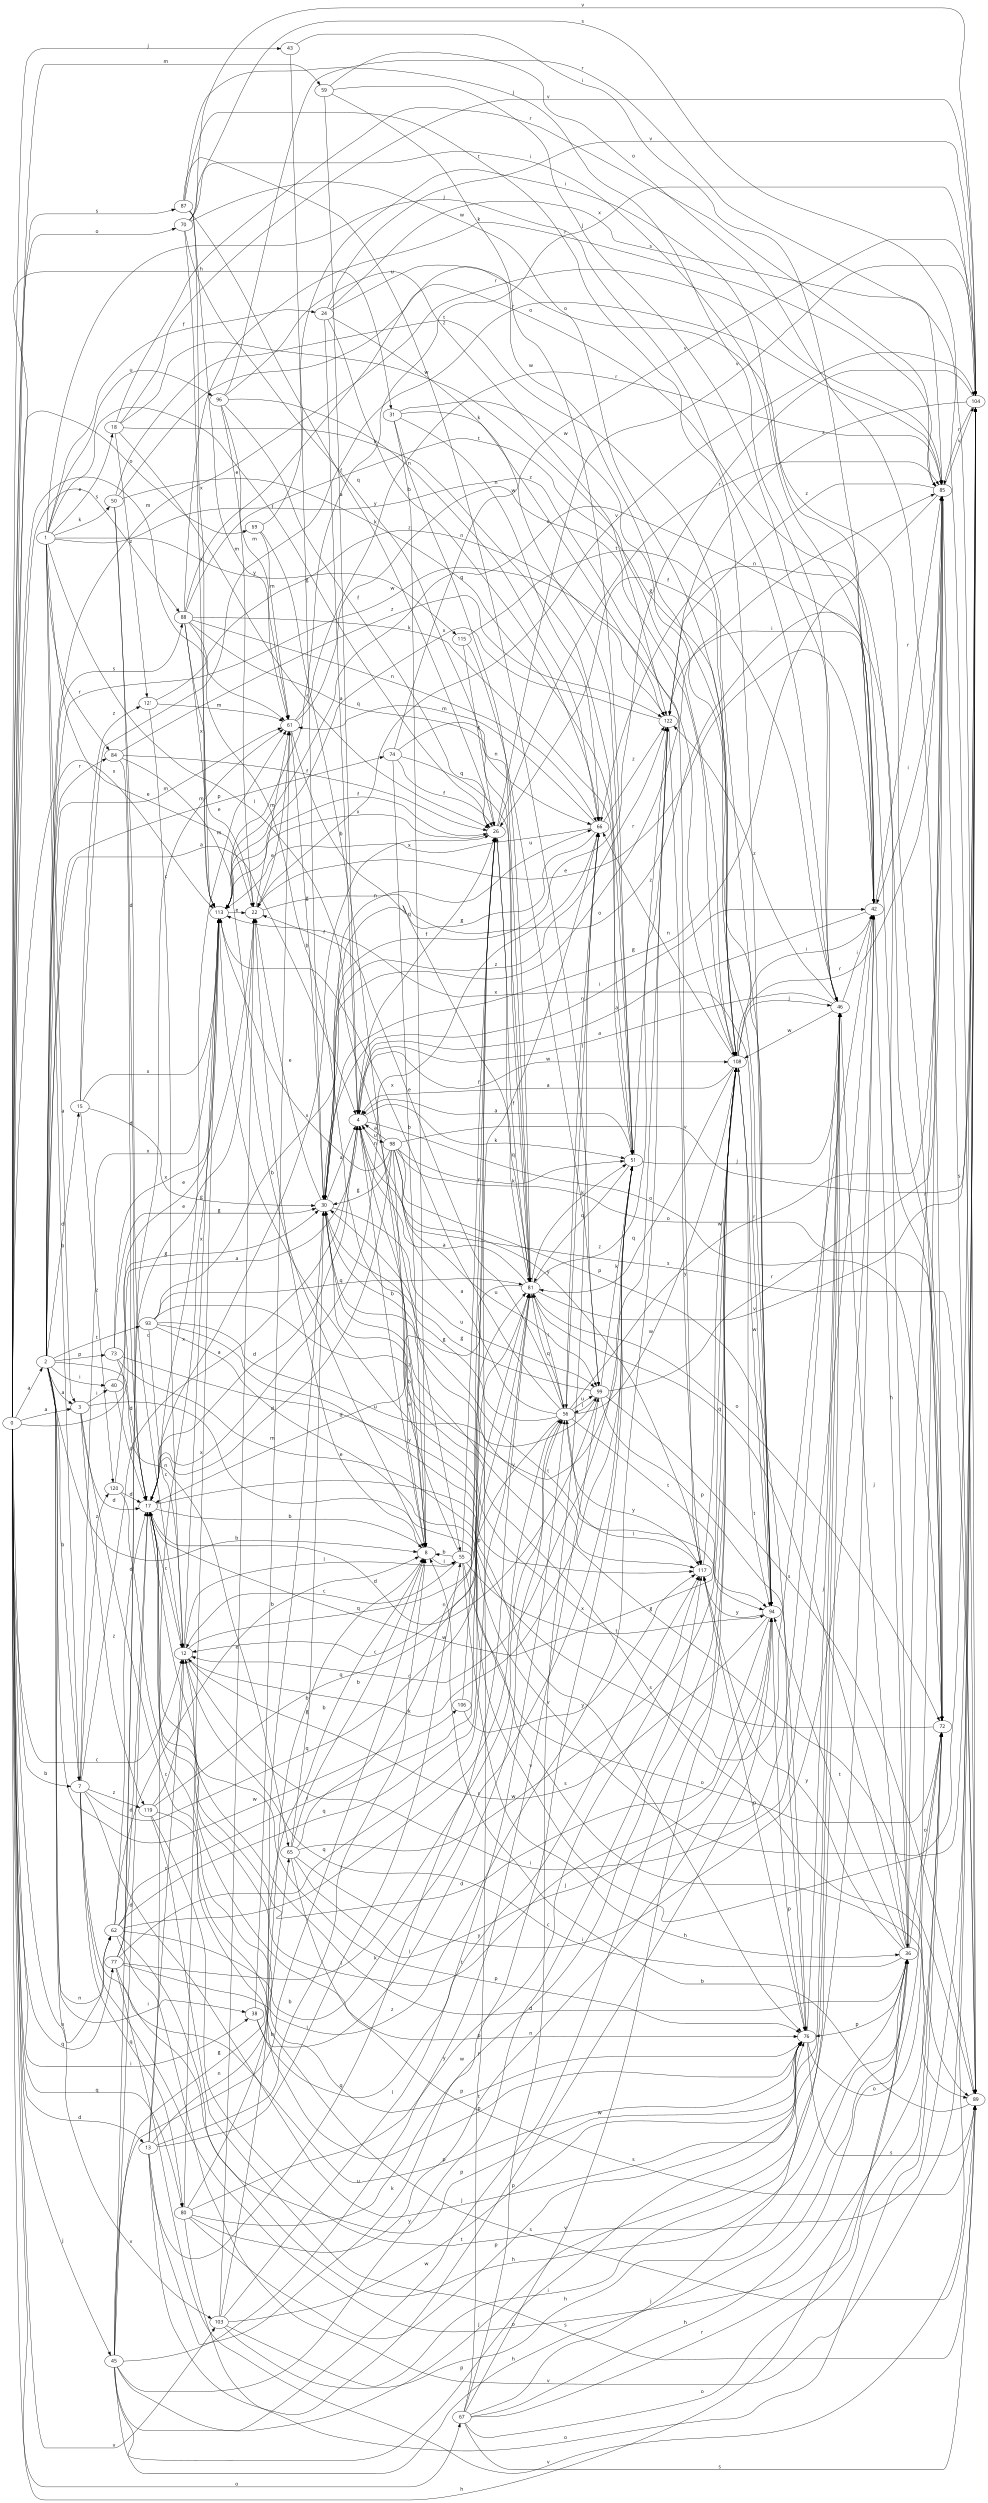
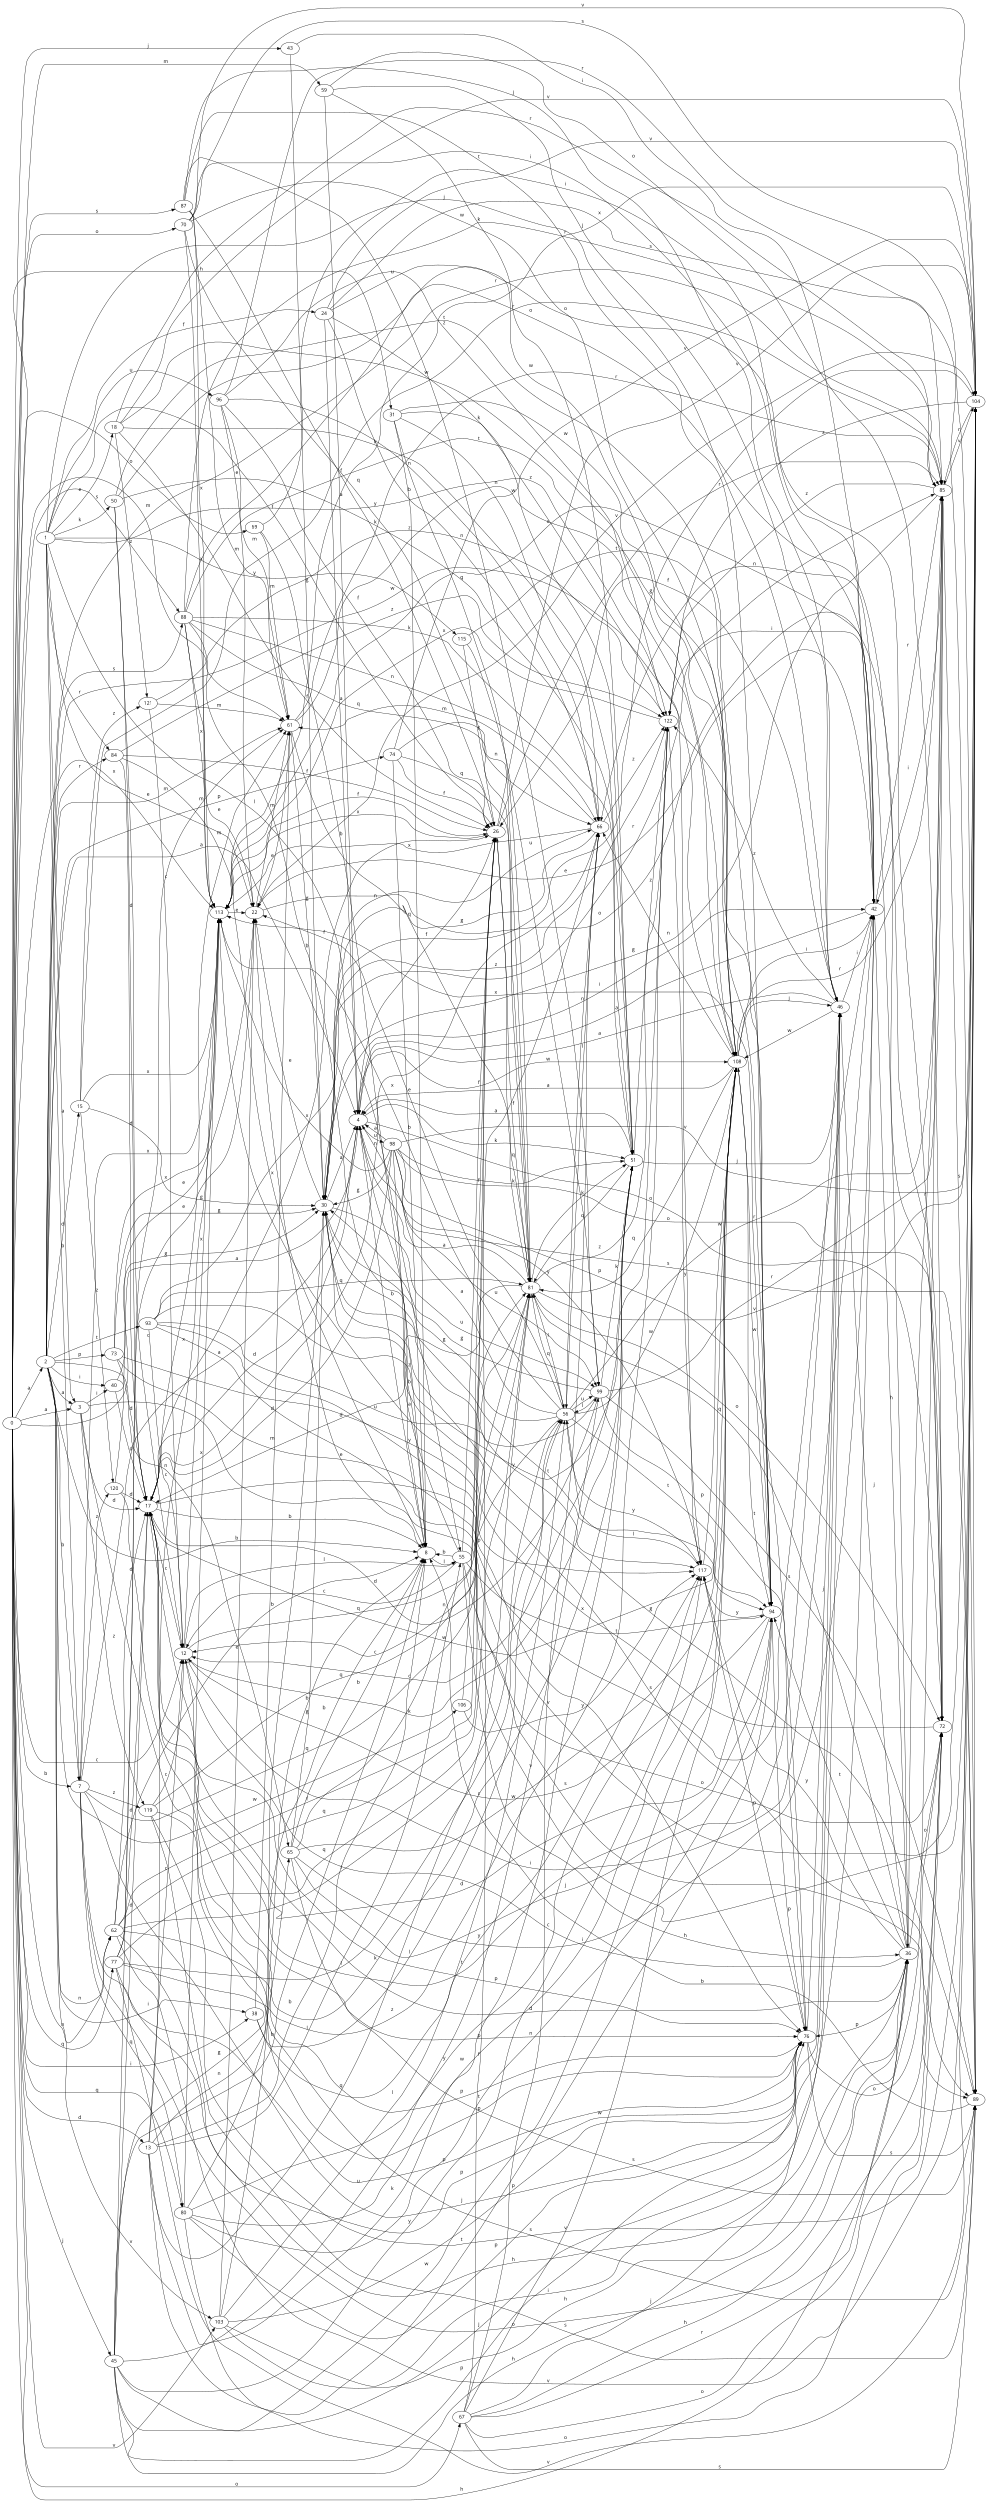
  strict digraph {
    fontname="Open Sans"
    rankdir=LR
    node [fontname="Open Sans"]
    edge [fontname="Open Sans"]
    0
    2
    3
    7
    12
    13
    30
    31
    36
    38
    43
    45
    59
    61
    62
    67
    69
    70
    77
    80
    87
    88
    103
    113
    84
    4
    8
    15
    40
    65
    73
    74
    85
    93
    106
    108
    17
    89
    104
    119
    46
    72
    76
    81
    120
    55
    51
    42
    94
    22
    117
    99
    122
    66
    56
    26
    1
    18
    24
    50
    96
    115
    121
    98
    0 -> 2 [label=a]
    0 -> 3 [label=a]
    0 -> 7 [label=b]
    0 -> 12 [label=c]
    0 -> 13 [label=d]
    0 -> 30 [label=g]
    0 -> 31 [label=h]
    0 -> 36 [label=h]
    0 -> 38 [label=i]
    0 -> 43 [label=j]
    0 -> 45 [label=j]
    0 -> 59 [label=m]
    0 -> 61 [label=m]
    0 -> 62 [label=n]
    0 -> 67 [label=o]
    0 -> 69 [label=o]
    0 -> 70 [label=o]
    0 -> 77 [label=q]
    0 -> 80 [label=q]
    0 -> 87 [label=s]
    0 -> 88 [label=s]
    0 -> 103 [label=v]
    0 -> 113 [label=x]
    2 -> 3 [label=a]
    2 -> 7 [label=b]
    2 -> 38 [label=i]
    2 -> 61 [label=m]
    2 -> 62 [label=n]
    2 -> 88 [label=s]
    2 -> 103 [label=v]
    2 -> 84 [label=r]
    2 -> 4 [label=a]
    2 -> 8 [label=b]
    2 -> 15 [label=d]
    2 -> 40 [label=i]
    2 -> 65 [label=n]
    2 -> 73 [label=p]
    2 -> 74 [label=p]
    2 -> 85 [label=r]
    2 -> 93 [label=t]
    2 -> 106 [label=w]
    2 -> 108 [label=w]
    3 -> 40 [label=i]
    3 -> 17 [label=d]
    3 -> 89 [label=s]
    3 -> 104 [label=v]
    3 -> 119 [label=z]
    7 -> 80 [label=q]
    7 -> 113 [label=x]
    7 -> 4 [label=a]
    7 -> 119 [label=z]
    7 -> 46 [label=j]
    7 -> 72 [label=o]
    7 -> 76 [label=p]
    7 -> 81 [label=q]
    7 -> 120 [label=z]
    12 -> 113 [label=x]
    12 -> 76 [label=p]
    12 -> 81 [label=q]
    12 -> 55 [label=l]
    12 -> 51 [label=k]
    12 -> 42 [label=i]
    13 -> 12 [label=c]
    13 -> 113 [label=x]
    13 -> 8 [label=b]
    13 -> 65 [label=n]
    13 -> 81 [label=q]
    13 -> 55 [label=l]
    13 -> 51 [label=k]
    13 -> 94 [label=t]
    30 -> 4 [label=a]
    30 -> 85 [label=r]
    30 -> 89 [label=s]
    30 -> 42 [label=i]
    30 -> 94 [label=t]
    30 -> 22 [label=e]
    30 -> 117 [label=y]
    30 -> 99 [label=u]
    30 -> 122 [label=z]
    31 -> 8 [label=b]
    31 -> 108 [label=w]
    31 -> 81 [label=q]
    31 -> 122 [label=z]
    31 -> 66 [label=n]
    36 -> 12 [label=c]
    36 -> 85 [label=r]
    36 -> 17 [label=d]
    36 -> 46 [label=j]
    36 -> 72 [label=o]
    36 -> 76 [label=p]
    36 -> 81 [label=q]
    36 -> 94 [label=t]
    36 -> 117 [label=y]
    36 -> 66 [label=n]
    38 -> 61 [label=m]
    38 -> 117 [label=y]
    38 -> 56 [label=l]
    43 -> 30 [label=g]
    43 -> 42 [label=i]
    45 -> 30 [label=g]
    45 -> 36 [label=h]
    45 -> 8 [label=b]
    45 -> 108 [label=w]
    45 -> 17 [label=d]
    45 -> 46 [label=j]
    45 -> 76 [label=p]
    45 -> 22 [label=e]
    45 -> 117 [label=y]
    45 -> 99 [label=u]
    59 -> 4 [label=a]
    59 -> 46 [label=j]
    59 -> 72 [label=o]
    59 -> 51 [label=k]
    61 -> 30 [label=g]
    61 -> 85 [label=r]
    61 -> 108 [label=w]
    61 -> 81 [label=q]
    61 -> 22 [label=e]
    62 -> 36 [label=h]
    62 -> 8 [label=b]
    62 -> 17 [label=d]
    62 -> 104 [label=v]
    62 -> 81 [label=q]
    62 -> 51 [label=k]
    62 -> 56 [label=l]
    62 -> 26 [label=f]
    67 -> 36 [label=h]
    67 -> 85 [label=r]
    67 -> 108 [label=w]
    67 -> 89 [label=s]
    67 -> 46 [label=j]
    67 -> 72 [label=o]
    67 -> 66 [label=n]
    67 -> 26 [label=f]
    69 -> 61 [label=m]
    69 -> 8 [label=b]
    69 -> 42 [label=i]
    70 -> 113 [label=x]
    70 -> 108 [label=w]
    70 -> 89 [label=s]
    70 -> 104 [label=v]
    70 -> 81 [label=q]
    70 -> 42 [label=i]
    77 -> 61 [label=m]
    77 -> 17 [label=d]
    77 -> 104 [label=v]
    77 -> 76 [label=p]
    77 -> 81 [label=q]
    77 -> 122 [label=z]
    77 -> 56 [label=l]
    80 -> 113 [label=x]
    80 -> 8 [label=b]
    80 -> 108 [label=w]
    80 -> 72 [label=o]
    80 -> 76 [label=p]
    80 -> 94 [label=t]
    80 -> 117 [label=y]
    87 -> 61 [label=m]
    87 -> 113 [label=x]
    87 -> 46 [label=j]
    87 -> 94 [label=t]
    87 -> 99 [label=u]
    87 -> 26 [label=f]
    88 -> 113 [label=x]
    88 -> 8 [label=b]
    88 -> 85 [label=r]
    88 -> 72 [label=o]
    88 -> 81 [label=q]
    88 -> 51 [label=k]
    88 -> 94 [label=t]
    88 -> 22 [label=e]
    88 -> 66 [label=n]
    103 -> 36 [label=h]
    103 -> 8 [label=b]
    103 -> 76 [label=p]
    103 -> 42 [label=i]
    103 -> 22 [label=e]
    103 -> 56 [label=l]
    113 -> 22 [label=e]
    113 -> 26 [label=f]
-   84 -> 8 [label=b]
+   84 -> 8 [label=x]
    84 -> 17 [label=d]
    84 -> 122 [label=z]
    84 -> 26 [label=f]
    4 -> 8 [label=b]
    4 -> 108 [label=w]
    4 -> 17 [label=d]
    4 -> 89 [label=s]
    4 -> 72 [label=o]
    4 -> 51 [label=k]
    4 -> 26 [label=f]
    4 -> 98 [label=u]
    8 -> 55 [label=l]
    8 -> 22 [label=e]
    15 -> 30 [label=g]
    15 -> 113 [label=x]
    15 -> 85 [label=r]
    15 -> 120 [label=z]
    15 -> 121 [label=z]
    40 -> 17 [label=d]
    40 -> 22 [label=e]
    65 -> 30 [label=g]
    65 -> 8 [label=b]
    65 -> 108 [label=w]
    65 -> 89 [label=s]
    65 -> 46 [label=j]
    65 -> 42 [label=i]
    65 -> 66 [label=n]
    73 -> 30 [label=g]
    73 -> 113 [label=x]
    73 -> 17 [label=d]
    73 -> 104 [label=v]
    73 -> 117 [label=y]
    74 -> 8 [label=b]
    74 -> 104 [label=v]
    74 -> 81 [label=q]
    74 -> 66 [label=n]
    74 -> 26 [label=f]
    85 -> 30 [label=g]
    85 -> 89 [label=s]
    85 -> 104 [label=v]
    85 -> 42 [label=i]
    85 -> 122 [label=z]
    93 -> 12 [label=c]
    93 -> 89 [label=s]
    93 -> 76 [label=p]
    93 -> 81 [label=q]
    93 -> 99 [label=u]
    93 -> 122 [label=z]
    93 -> 66 [label=n]
    106 -> 117 [label=y]
    106 -> 26 [label=f]
    108 -> 4 [label=a]
    108 -> 85 [label=r]
    108 -> 46 [label=j]
    108 -> 81 [label=q]
    108 -> 42 [label=i]
    108 -> 94 [label=t]
    108 -> 66 [label=n]
    17 -> 12 [label=c]
    17 -> 61 [label=m]
    17 -> 8 [label=b]
    17 -> 108 [label=w]
    17 -> 76 [label=p]
    17 -> 42 [label=i]
    17 -> 94 [label=t]
    17 -> 66 [label=n]
    17 -> 26 [label=f]
    89 -> 30 [label=g]
    89 -> 8 [label=b]
    104 -> 30 [label=g]
    104 -> 113 [label=x]
    104 -> 85 [label=r]
    104 -> 122 [label=z]
    119 -> 12 [label=c]
    119 -> 89 [label=s]
    119 -> 104 [label=v]
    119 -> 76 [label=p]
    119 -> 81 [label=q]
    46 -> 4 [label=a]
    46 -> 108 [label=w]
    46 -> 42 [label=i]
    46 -> 122 [label=z]
    46 -> 26 [label=f]
    72 -> 113 [label=x]
    76 -> 89 [label=s]
    76 -> 46 [label=j]
    76 -> 72 [label=o]
    81 -> 4 [label=a]
    81 -> 17 [label=d]
    81 -> 104 [label=v]
    81 -> 72 [label=o]
    81 -> 51 [label=k]
    81 -> 122 [label=z]
    81 -> 56 [label=l]
    81 -> 26 [label=f]
    120 -> 4 [label=a]
    120 -> 17 [label=d]
    120 -> 76 [label=p]
    55 -> 12 [label=c]
    55 -> 36 [label=h]
    55 -> 4 [label=a]
    55 -> 8 [label=b]
    55 -> 72 [label=o]
    55 -> 94 [label=t]
    55 -> 26 [label=f]
    51 -> 12 [label=c]
    51 -> 4 [label=a]
    51 -> 46 [label=j]
    51 -> 81 [label=q]
    51 -> 122 [label=z]
    42 -> 36 [label=h]
    42 -> 113 [label=x]
    42 -> 4 [label=a]
    42 -> 85 [label=r]
    42 -> 22 [label=e]
    94 -> 12 [label=c]
    94 -> 113 [label=x]
    94 -> 108 [label=w]
    94 -> 17 [label=d]
    94 -> 76 [label=p]
    94 -> 117 [label=y]
    22 -> 61 [label=m]
    22 -> 104 [label=v]
    22 -> 72 [label=o]
    117 -> 108 [label=w]
    117 -> 76 [label=p]
    117 -> 56 [label=l]
    99 -> 30 [label=g]
    99 -> 85 [label=r]
    99 -> 17 [label=d]
    99 -> 89 [label=s]
    99 -> 76 [label=p]
    99 -> 51 [label=k]
    99 -> 56 [label=l]
    122 -> 113 [label=x]
    122 -> 42 [label=i]
    122 -> 117 [label=y]
    66 -> 30 [label=g]
    66 -> 61 [label=m]
    66 -> 113 [label=x]
    66 -> 122 [label=z]
    66 -> 56 [label=l]
    56 -> 12 [label=c]
    56 -> 30 [label=g]
    56 -> 113 [label=x]
    56 -> 4 [label=a]
    56 -> 85 [label=r]
    56 -> 108 [label=w]
    56 -> 81 [label=q]
    56 -> 94 [label=t]
    56 -> 22 [label=e]
    56 -> 117 [label=y]
    56 -> 99 [label=u]
    56 -> 66 [label=n]
    26 -> 113 [label=x]
    26 -> 85 [label=r]
    26 -> 104 [label=v]
    26 -> 81 [label=q]
    1 -> 3 [label=a]
    1 -> 7 [label=b]
    1 -> 84 [label=r]
    1 -> 46 [label=j]
    1 -> 55 [label=l]
    1 -> 22 [label=e]
    1 -> 117 [label=y]
    1 -> 26 [label=f]
    1 -> 18 [label=e]
    1 -> 24 [label=f]
    1 -> 50 [label=k]
    1 -> 96 [label=u]
    1 -> 115 [label=y]
    18 -> 85 [label=r]
    18 -> 108 [label=w]
    18 -> 104 [label=v]
    18 -> 51 [label=k]
    18 -> 26 [label=f]
    18 -> 121 [label=z]
    24 -> 4 [label=a]
    24 -> 108 [label=w]
    24 -> 89 [label=s]
    24 -> 104 [label=v]
    24 -> 51 [label=k]
    24 -> 66 [label=n]
    50 -> 12 [label=c]
    50 -> 17 [label=d]
    50 -> 72 [label=o]
    50 -> 51 [label=k]
    50 -> 94 [label=t]
    96 -> 61 [label=m]
    96 -> 85 [label=r]
    96 -> 22 [label=e]
    96 -> 122 [label=z]
    96 -> 66 [label=n]
    96 -> 26 [label=f]
    115 -> 94 [label=t]
    115 -> 99 [label=u]
    115 -> 26 [label=f]
    121 -> 12 [label=c]
    121 -> 61 [label=m]
    121 -> 122 [label=z]
    98 -> 30 [label=g]
    98 -> 113 [label=x]
    98 -> 4 [label=a]
    98 -> 8 [label=b]
    98 -> 17 [label=d]
    98 -> 104 [label=v]
    98 -> 72 [label=o]
    98 -> 76 [label=p]
    98 -> 51 [label=k]
    98 -> 117 [label=y]
    98 -> 99 [label=u]
  }
